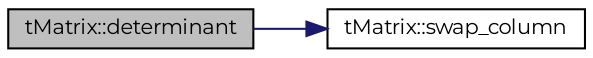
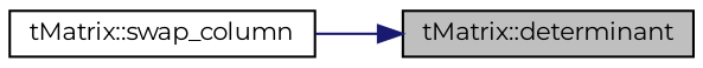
  digraph {
    rankdir=LR
    fontname=Montserrat
    node [color=black fontname=Montserrat fontsize=10 shape=record style=filled]
    n1 [fillcolor=grey75 fontcolor=black height=0.2 label="tMatrix::determinant" width=0.4]
    n2 [fillcolor=white height=0.2 label="tMatrix::swap_column" width=0.4]
-   n1 -> n2 [color=midnightblue fontname=Montserrat fontsize=10 labelfontname=FreeSans labelfontsize=10 style=solid]
+   n2 -> n1 [color=midnightblue fontname=Montserrat fontsize=10 labelfontname=FreeSans labelfontsize=10 style=solid]
  }
